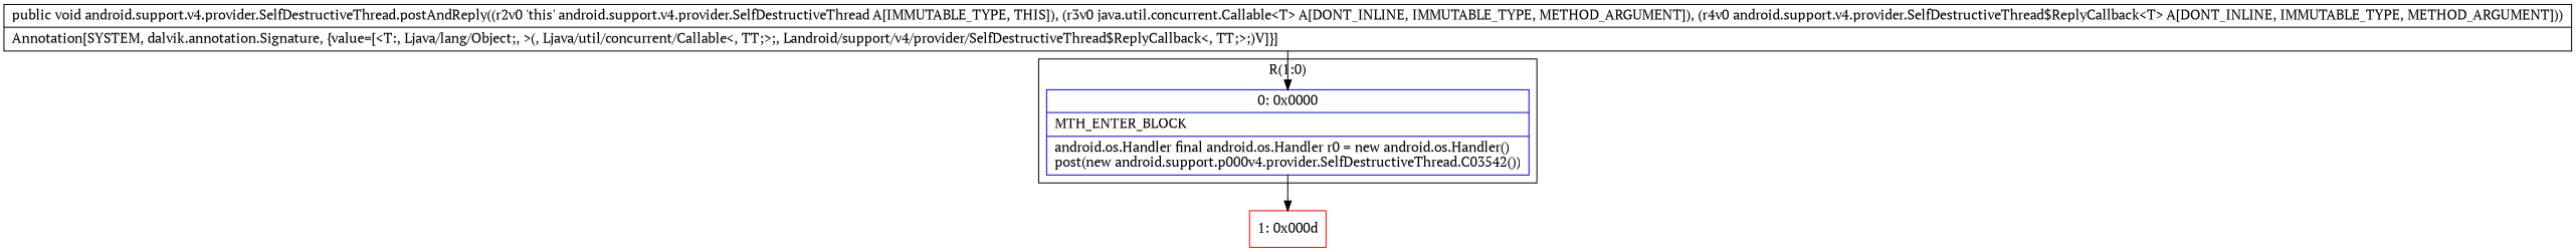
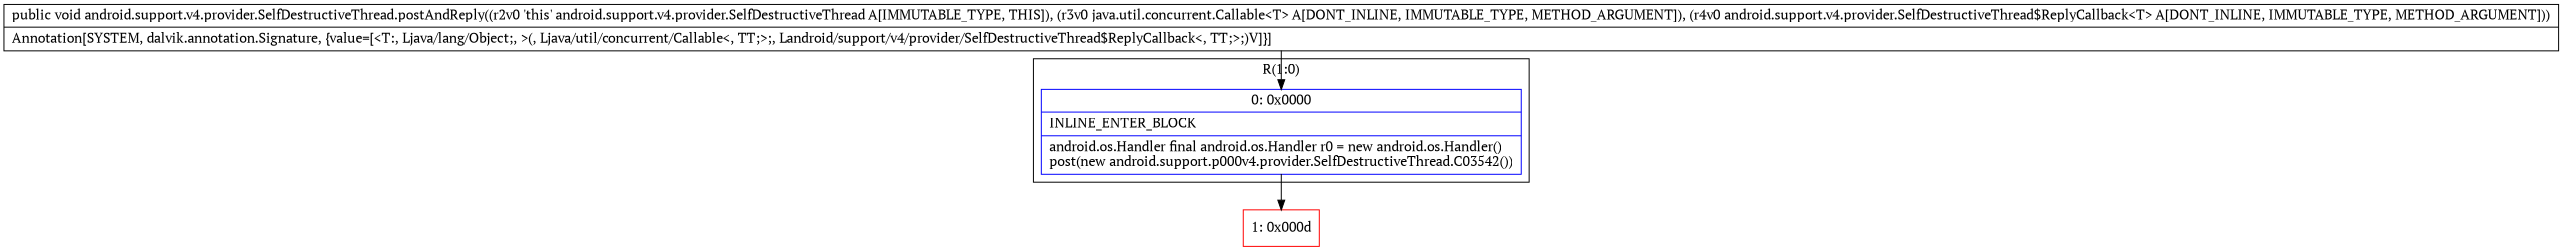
  digraph {
    fontname="PT Serif"
    node [shape=record fontname="PT Serif"]
    edge [fontname="PT Serif"]
-   n1 [color=blue label="{0\:\ 0x0000|MTH_ENTER_BLOCK\l|android.os.Handler final android.os.Handler r0 = new android.os.Handler()\lpost(new android.support.p000v4.provider.SelfDestructiveThread.C03542())\l}"]
+   n1 [color=blue label="{0\:\ 0x0000|INLINE_ENTER_BLOCK\l|android.os.Handler final android.os.Handler r0 = new android.os.Handler()\lpost(new android.support.p000v4.provider.SelfDestructiveThread.C03542())\l}"]
    n2 [color=red label="{1\:\ 0x000d}"]
    n3 [label="{public void android.support.v4.provider.SelfDestructiveThread.postAndReply((r2v0 'this' android.support.v4.provider.SelfDestructiveThread A[IMMUTABLE_TYPE, THIS]), (r3v0 java.util.concurrent.Callable\<T\> A[DONT_INLINE, IMMUTABLE_TYPE, METHOD_ARGUMENT]), (r4v0 android.support.v4.provider.SelfDestructiveThread$ReplyCallback\<T\> A[DONT_INLINE, IMMUTABLE_TYPE, METHOD_ARGUMENT]))  | Annotation[SYSTEM, dalvik.annotation.Signature, \{value=[\<T:, Ljava\/lang\/Object;, \>(, Ljava\/util\/concurrent\/Callable\<, TT;\>;, Landroid\/support\/v4\/provider\/SelfDestructiveThread$ReplyCallback\<, TT;\>;)V]\}]\l}"]
    subgraph cluster_1 {
      label="R(1:0)"
      n1
    }
    n1 -> n2
    n3 -> n1
  }
